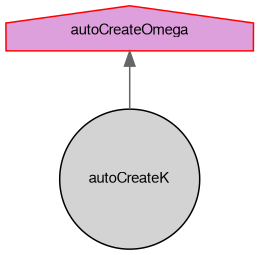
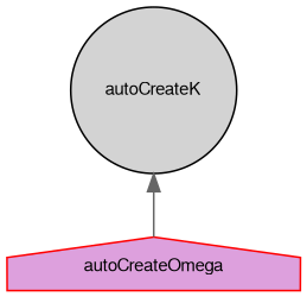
  digraph {
    rankdir=TB
    node [fontname=FreeSans fontsize=10 style=filled]
    n1 [color=black fillcolor=lightgrey fontcolor=black height=0.2 label=autoCreateK shape=circle width=0.4]
    n2 [color=red height=0.2 label=autoCreateOmega shape=house width=0.4 fillcolor=plum]
-   n2 -> n1 [color=gray40 dir=back fontname=FreeSans fontsize=10 labelfontname=FreeSans labelfontsize=10 style=solid]
+   n1 -> n2 [color=gray40 dir=back fontname=FreeSans fontsize=10 labelfontname=FreeSans labelfontsize=10 style=solid]
  }
